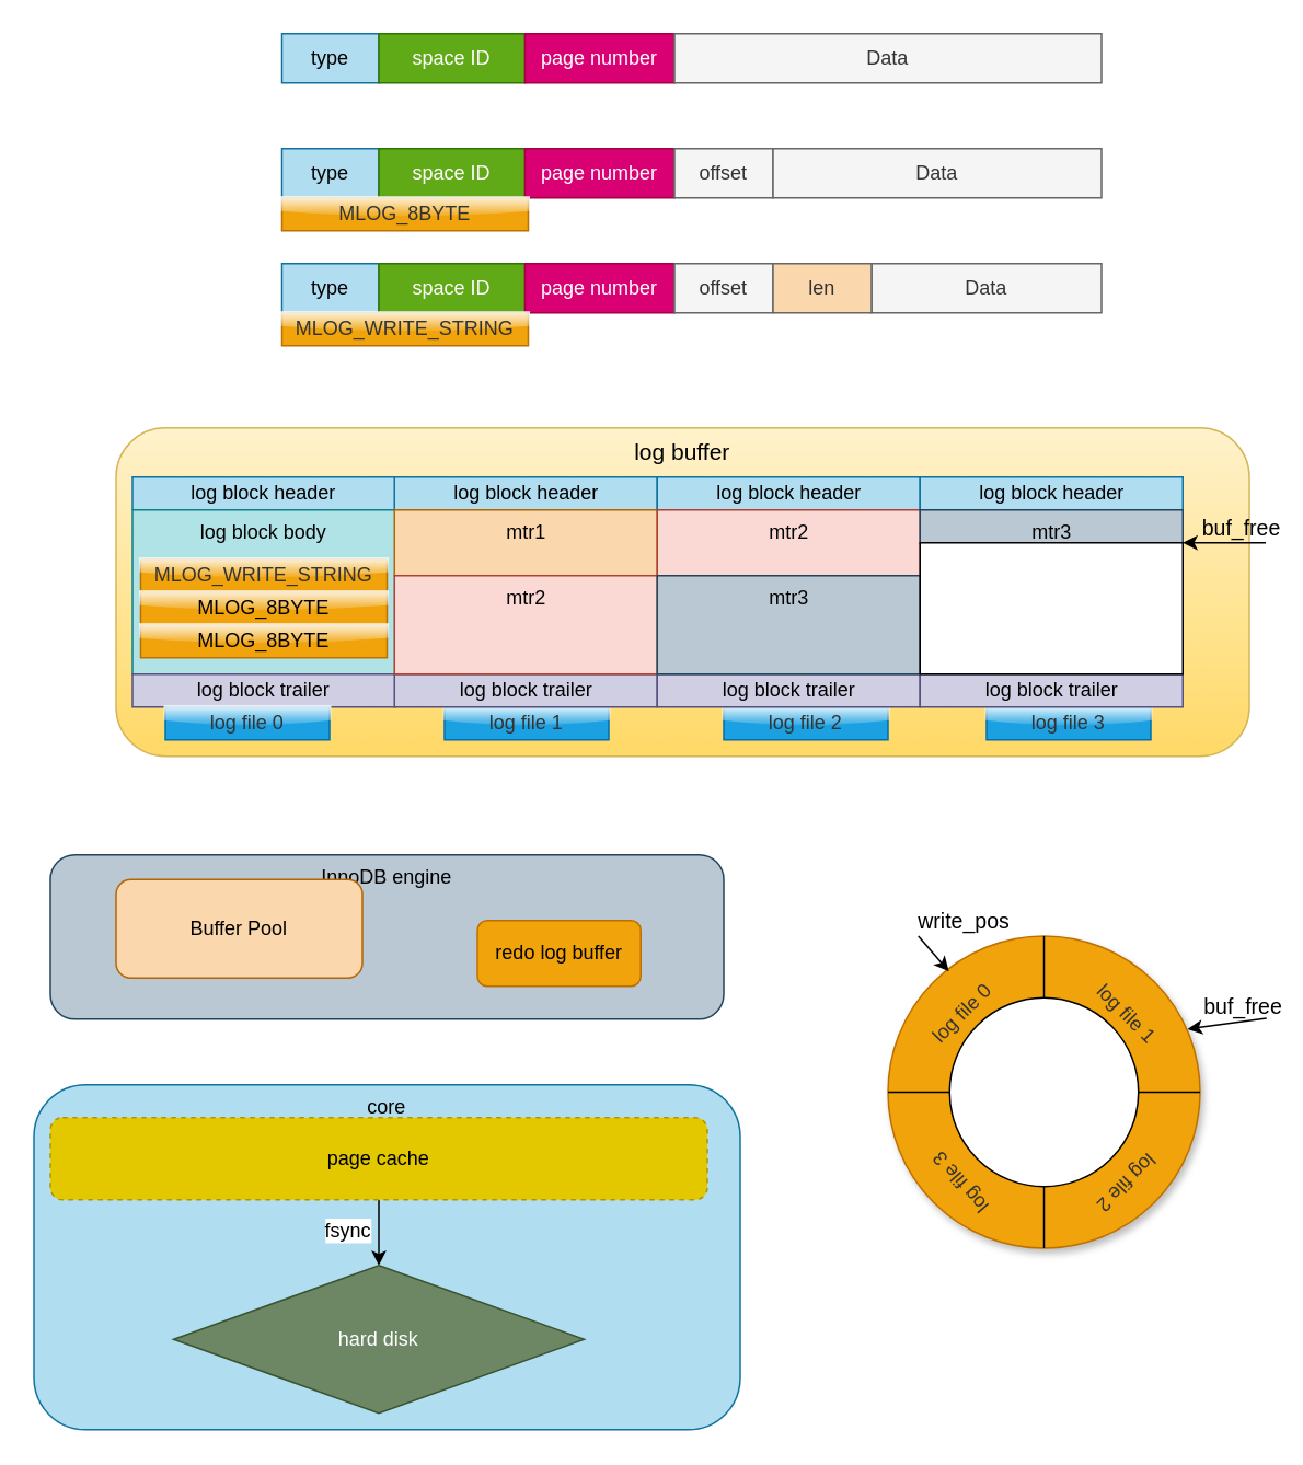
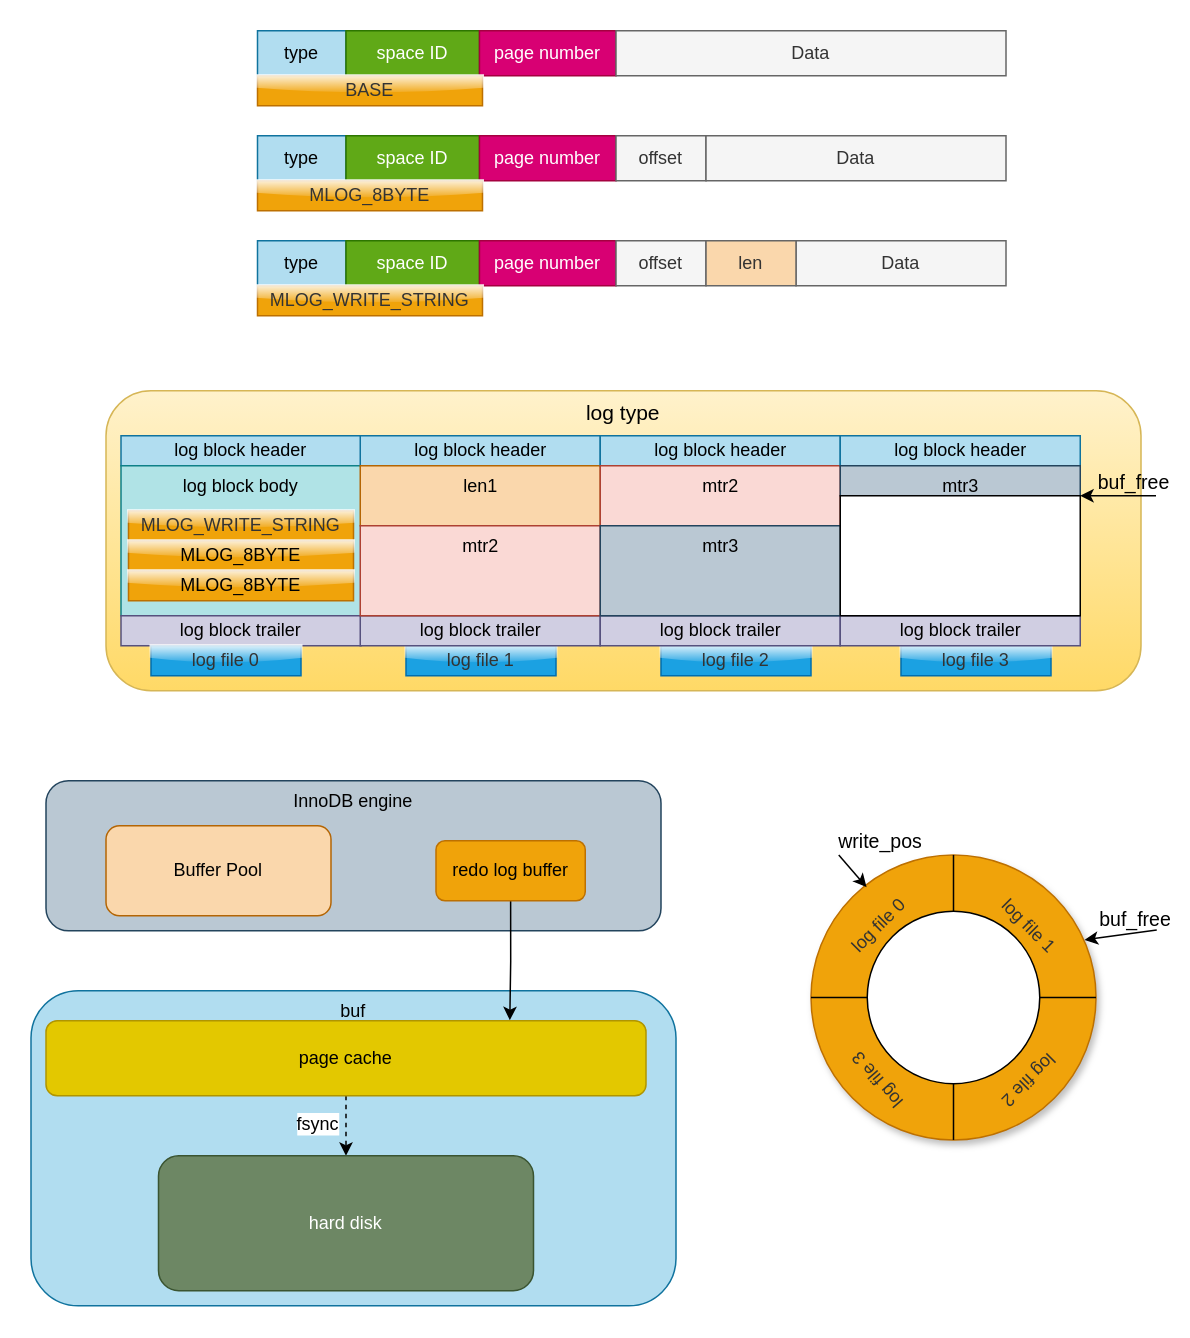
  <mxCell id="0" />
  <mxCell id="1" parent="0" />
- <mxCell id="2" value="core" style="rounded=1;whiteSpace=wrap;html=1;verticalAlign=top;fillColor=#b1ddf0;strokeColor=#10739e;" vertex="1" parent="1"><mxGeometry x="20" y="660" width="430" height="210" as="geometry" /></mxCell>
+ <mxCell id="2" value="buf" style="rounded=1;whiteSpace=wrap;html=1;verticalAlign=top;fillColor=#b1ddf0;strokeColor=#10739e;" vertex="1" parent="1"><mxGeometry x="20" y="660" width="430" height="210" as="geometry" /></mxCell>
  <mxCell id="3" value="InnoDB engine" style="rounded=1;whiteSpace=wrap;html=1;verticalAlign=top;fillColor=#bac8d3;strokeColor=#23445d;" vertex="1" parent="1"><mxGeometry x="30" y="520" width="410" height="100" as="geometry" /></mxCell>
  <mxCell id="4" value="type" style="rounded=0;whiteSpace=wrap;html=1;fillColor=#b1ddf0;strokeColor=#10739e;" parent="1" vertex="1"><mxGeometry x="171" y="20" width="59" height="30" as="geometry" /></mxCell>
  <mxCell id="5" value="space ID" style="rounded=0;whiteSpace=wrap;html=1;fillColor=#60a917;strokeColor=#2D7600;fontColor=#ffffff;" parent="1" vertex="1"><mxGeometry x="230" y="20" width="89" height="30" as="geometry" /></mxCell>
  <mxCell id="6" value="&lt;font style=&quot;font-size: 12px;&quot;&gt;page number&lt;/font&gt;" style="rounded=0;whiteSpace=wrap;html=1;fillColor=#d80073;strokeColor=#A50040;fontColor=#ffffff;" parent="1" vertex="1"><mxGeometry x="319" y="20" width="91" height="30" as="geometry" /></mxCell>
  <mxCell id="7" value="Data" style="rounded=0;whiteSpace=wrap;html=1;fillColor=#f5f5f5;fontColor=#333333;strokeColor=#666666;" parent="1" vertex="1"><mxGeometry x="410" y="20" width="260" height="30" as="geometry" /></mxCell>
  <mxCell id="8" value="type" style="rounded=0;whiteSpace=wrap;html=1;fillColor=#b1ddf0;strokeColor=#10739e;" parent="1" vertex="1"><mxGeometry x="171" y="90" width="59" height="30" as="geometry" /></mxCell>
  <mxCell id="9" value="space ID" style="rounded=0;whiteSpace=wrap;html=1;fillColor=#60a917;strokeColor=#2D7600;fontColor=#ffffff;" parent="1" vertex="1"><mxGeometry x="230" y="90" width="89" height="30" as="geometry" /></mxCell>
  <mxCell id="10" value="&lt;font style=&quot;font-size: 12px;&quot;&gt;page number&lt;/font&gt;" style="rounded=0;whiteSpace=wrap;html=1;fillColor=#d80073;strokeColor=#A50040;fontColor=#ffffff;" parent="1" vertex="1"><mxGeometry x="319" y="90" width="91" height="30" as="geometry" /></mxCell>
  <mxCell id="11" value="offset" style="rounded=0;whiteSpace=wrap;html=1;fillColor=#f5f5f5;fontColor=#333333;strokeColor=#666666;" parent="1" vertex="1"><mxGeometry x="410" y="90" width="60" height="30" as="geometry" /></mxCell>
  <mxCell id="12" value="Data" style="rounded=0;whiteSpace=wrap;html=1;fillColor=#f5f5f5;fontColor=#333333;strokeColor=#666666;" parent="1" vertex="1"><mxGeometry x="470" y="90" width="200" height="30" as="geometry" /></mxCell>
  <mxCell id="13" value="type" style="rounded=0;whiteSpace=wrap;html=1;fillColor=#b1ddf0;strokeColor=#10739e;" parent="1" vertex="1"><mxGeometry x="171" y="160" width="59" height="30" as="geometry" /></mxCell>
  <mxCell id="14" value="space ID" style="rounded=0;whiteSpace=wrap;html=1;fillColor=#60a917;strokeColor=#2D7600;fontColor=#ffffff;" parent="1" vertex="1"><mxGeometry x="230" y="160" width="89" height="30" as="geometry" /></mxCell>
  <mxCell id="15" value="&lt;font style=&quot;font-size: 12px;&quot;&gt;page number&lt;/font&gt;" style="rounded=0;whiteSpace=wrap;html=1;fillColor=#d80073;strokeColor=#A50040;fontColor=#ffffff;" parent="1" vertex="1"><mxGeometry x="319" y="160" width="91" height="30" as="geometry" /></mxCell>
  <mxCell id="16" value="offset" style="rounded=0;whiteSpace=wrap;html=1;fillColor=#f5f5f5;fontColor=#333333;strokeColor=#666666;" parent="1" vertex="1"><mxGeometry x="410" y="160" width="60" height="30" as="geometry" /></mxCell>
  <mxCell id="17" value="Data" style="rounded=0;whiteSpace=wrap;html=1;fillColor=#f5f5f5;fontColor=#333333;strokeColor=#666666;" parent="1" vertex="1"><mxGeometry x="530" y="160" width="140" height="30" as="geometry" /></mxCell>
  <mxCell id="18" value="len" style="rounded=0;whiteSpace=wrap;html=1;fillColor=#fad7ac;fontColor=#333333;strokeColor=#666666;" parent="1" vertex="1"><mxGeometry x="470" y="160" width="60" height="30" as="geometry" /></mxCell>
  <mxCell id="19" value="&lt;font color=&quot;#333333&quot;&gt;MLOG_WRITE_STRING&lt;/font&gt;" style="rounded=0;whiteSpace=wrap;html=1;glass=1;fillColor=#f0a30a;fontColor=#000000;strokeColor=#BD7000;" parent="1" vertex="1"><mxGeometry x="171" y="190" width="150" height="20" as="geometry" /></mxCell>
  <mxCell id="20" value="&lt;font color=&quot;#333333&quot;&gt;MLOG_8BYTE&lt;/font&gt;" style="rounded=0;whiteSpace=wrap;html=1;glass=1;fillColor=#f0a30a;fontColor=#000000;strokeColor=#BD7000;" parent="1" vertex="1"><mxGeometry x="171" y="120" width="150" height="20" as="geometry" /></mxCell>
+ <mxCell id="21" value="&lt;font color=&quot;#333333&quot;&gt;BASE&lt;/font&gt;" style="rounded=0;whiteSpace=wrap;html=1;glass=1;fillColor=#f0a30a;fontColor=#000000;strokeColor=#BD7000;" parent="1" vertex="1"><mxGeometry x="171" y="50" width="150" height="20" as="geometry" /></mxCell>
  <mxCell id="22" value="" style="group" parent="1" vertex="1" connectable="0"><mxGeometry x="80" y="290" width="680" height="170" as="geometry" /></mxCell>
- <mxCell id="23" value="&lt;font style=&quot;font-size: 14px;&quot;&gt;log buffer&lt;/font&gt;" style="rounded=1;whiteSpace=wrap;html=1;verticalAlign=top;fillColor=#fff2cc;gradientColor=#ffd966;strokeColor=#d6b656;" parent="22" vertex="1"><mxGeometry x="-10" y="-30" width="690" height="200" as="geometry" /></mxCell>
+ <mxCell id="23" value="&lt;font style=&quot;font-size: 14px;&quot;&gt;log type&lt;/font&gt;" style="rounded=1;whiteSpace=wrap;html=1;verticalAlign=top;fillColor=#fff2cc;gradientColor=#ffd966;strokeColor=#d6b656;" parent="22" vertex="1"><mxGeometry x="-10" y="-30" width="690" height="200" as="geometry" /></mxCell>
  <mxCell id="24" value="log block header" style="rounded=0;whiteSpace=wrap;html=1;fillColor=#b1ddf0;strokeColor=#10739e;" parent="22" vertex="1"><mxGeometry width="160" height="20" as="geometry" /></mxCell>
  <mxCell id="25" value="log block body" style="rounded=0;whiteSpace=wrap;html=1;verticalAlign=top;fillColor=#b0e3e6;strokeColor=#0e8088;" parent="22" vertex="1"><mxGeometry y="20" width="160" height="100" as="geometry" /></mxCell>
  <mxCell id="26" value="log block trailer" style="rounded=0;whiteSpace=wrap;html=1;fillColor=#d0cee2;strokeColor=#56517e;" parent="22" vertex="1"><mxGeometry y="120" width="160" height="20" as="geometry" /></mxCell>
  <mxCell id="27" value="&lt;font color=&quot;#333333&quot;&gt;MLOG_WRITE_STRING&lt;/font&gt;" style="rounded=0;whiteSpace=wrap;html=1;glass=1;fillColor=#f0a30a;fontColor=#000000;strokeColor=#BD7000;" parent="22" vertex="1"><mxGeometry x="5" y="50" width="150" height="20" as="geometry" /></mxCell>
  <mxCell id="28" value="MLOG_8BYTE" style="rounded=0;whiteSpace=wrap;html=1;glass=1;fillColor=#f0a30a;fontColor=#000000;strokeColor=#BD7000;" parent="22" vertex="1"><mxGeometry x="5" y="70" width="150" height="20" as="geometry" /></mxCell>
  <mxCell id="29" value="MLOG_8BYTE" style="rounded=0;whiteSpace=wrap;html=1;glass=1;fillColor=#f0a30a;fontColor=#000000;strokeColor=#BD7000;" parent="22" vertex="1"><mxGeometry x="5" y="90" width="150" height="20" as="geometry" /></mxCell>
  <mxCell id="30" value="&lt;font color=&quot;#333333&quot;&gt;log file 0&lt;/font&gt;" style="rounded=0;whiteSpace=wrap;html=1;glass=1;fillColor=#1ba1e2;fontColor=#ffffff;strokeColor=#006EAF;" vertex="1" parent="22"><mxGeometry x="20" y="140" width="100" height="20" as="geometry" /></mxCell>
  <mxCell id="31" value="&lt;font color=&quot;#333333&quot;&gt;log file 1&lt;/font&gt;" style="rounded=0;whiteSpace=wrap;html=1;glass=1;fillColor=#1ba1e2;fontColor=#ffffff;strokeColor=#006EAF;" vertex="1" parent="22"><mxGeometry x="190" y="140" width="100" height="20" as="geometry" /></mxCell>
  <mxCell id="32" value="&lt;font color=&quot;#333333&quot;&gt;log file 2&lt;/font&gt;" style="rounded=0;whiteSpace=wrap;html=1;glass=1;fillColor=#1ba1e2;fontColor=#ffffff;strokeColor=#006EAF;" vertex="1" parent="22"><mxGeometry x="360" y="140" width="100" height="20" as="geometry" /></mxCell>
  <mxCell id="33" value="&lt;font color=&quot;#333333&quot;&gt;log file 3&lt;/font&gt;" style="rounded=0;whiteSpace=wrap;html=1;glass=1;fillColor=#1ba1e2;fontColor=#ffffff;strokeColor=#006EAF;" vertex="1" parent="22"><mxGeometry x="520" y="140" width="100" height="20" as="geometry" /></mxCell>
  <mxCell id="34" value="log block header" style="rounded=0;whiteSpace=wrap;html=1;fillColor=#b1ddf0;strokeColor=#10739e;" parent="1" vertex="1"><mxGeometry x="239.5" y="290" width="160" height="20" as="geometry" /></mxCell>
- <mxCell id="35" value="mtr1" style="rounded=0;whiteSpace=wrap;html=1;verticalAlign=top;fillColor=#fad7ac;strokeColor=#b46504;" parent="1" vertex="1"><mxGeometry x="239.5" y="310" width="160" height="40" as="geometry" /></mxCell>
+ <mxCell id="35" value="len1" style="rounded=0;whiteSpace=wrap;html=1;verticalAlign=top;fillColor=#fad7ac;strokeColor=#b46504;" parent="1" vertex="1"><mxGeometry x="239.5" y="310" width="160" height="40" as="geometry" /></mxCell>
  <mxCell id="36" value="log block trailer" style="rounded=0;whiteSpace=wrap;html=1;fillColor=#d0cee2;strokeColor=#56517e;" parent="1" vertex="1"><mxGeometry x="239.5" y="410" width="160" height="20" as="geometry" /></mxCell>
  <mxCell id="37" value="mtr2" style="rounded=0;whiteSpace=wrap;html=1;verticalAlign=top;fillColor=#fad9d5;strokeColor=#ae4132;" parent="1" vertex="1"><mxGeometry x="239.5" y="350" width="160" height="60" as="geometry" /></mxCell>
  <mxCell id="38" value="log block header" style="rounded=0;whiteSpace=wrap;html=1;fillColor=#b1ddf0;strokeColor=#10739e;" parent="1" vertex="1"><mxGeometry x="399.5" y="290" width="160" height="20" as="geometry" /></mxCell>
  <mxCell id="39" value="mtr2" style="rounded=0;whiteSpace=wrap;html=1;verticalAlign=top;fillColor=#fad9d5;strokeColor=#ae4132;" parent="1" vertex="1"><mxGeometry x="399.5" y="310" width="160" height="40" as="geometry" /></mxCell>
  <mxCell id="40" value="log block trailer" style="rounded=0;whiteSpace=wrap;html=1;fillColor=#d0cee2;strokeColor=#56517e;" parent="1" vertex="1"><mxGeometry x="399.5" y="410" width="160" height="20" as="geometry" /></mxCell>
  <mxCell id="41" value="mtr3" style="rounded=0;whiteSpace=wrap;html=1;verticalAlign=top;fillColor=#bac8d3;strokeColor=#23445d;" parent="1" vertex="1"><mxGeometry x="399.5" y="350" width="160" height="60" as="geometry" /></mxCell>
  <mxCell id="42" value="log block header" style="rounded=0;whiteSpace=wrap;html=1;fillColor=#b1ddf0;strokeColor=#10739e;" parent="1" vertex="1"><mxGeometry x="559.5" y="290" width="160" height="20" as="geometry" /></mxCell>
  <mxCell id="43" value="mtr3" style="rounded=0;whiteSpace=wrap;html=1;verticalAlign=top;fillColor=#bac8d3;strokeColor=#23445d;" parent="1" vertex="1"><mxGeometry x="559.5" y="310" width="160" height="20" as="geometry" /></mxCell>
  <mxCell id="44" value="log block trailer" style="rounded=0;whiteSpace=wrap;html=1;fillColor=#d0cee2;strokeColor=#56517e;" parent="1" vertex="1"><mxGeometry x="559.5" y="410" width="160" height="20" as="geometry" /></mxCell>
  <mxCell id="45" value="" style="rounded=0;whiteSpace=wrap;html=1;verticalAlign=top;" parent="1" vertex="1"><mxGeometry x="559.5" y="330" width="160" height="80" as="geometry" /></mxCell>
  <mxCell id="46" value="" style="endArrow=classic;html=1;rounded=0;entryX=1;entryY=0;entryDx=0;entryDy=0;" parent="1" target="45" edge="1"><mxGeometry width="50" height="50" relative="1" as="geometry"><mxPoint x="770" y="330" as="sourcePoint" /><mxPoint x="800" y="340" as="targetPoint" /><Array as="points"><mxPoint x="770" y="330" /></Array></mxGeometry></mxCell>
  <mxCell id="47" value="&lt;font style=&quot;font-size: 13px;&quot;&gt;buf_free&lt;/font&gt;" style="edgeLabel;html=1;align=center;verticalAlign=middle;resizable=0;points=[];labelBackgroundColor=none;" parent="46" vertex="1" connectable="0"><mxGeometry x="-0.37" y="-1" relative="1" as="geometry"><mxPoint y="-9" as="offset" /></mxGeometry></mxCell>
- <mxCell id="48" value="Buffer Pool" style="rounded=1;whiteSpace=wrap;html=1;fillColor=#fad7ac;strokeColor=#b46504;" vertex="1" parent="1"><mxGeometry x="70" y="535" width="150" height="60" as="geometry" /></mxCell>
+ <mxCell id="48" value="Buffer Pool" style="rounded=1;whiteSpace=wrap;html=1;fillColor=#fad7ac;strokeColor=#b46504;" vertex="1" parent="1"><mxGeometry x="70" y="550" width="150" height="60" as="geometry" /></mxCell>
+ <mxCell id="49" style="edgeStyle=orthogonalEdgeStyle;rounded=0;orthogonalLoop=1;jettySize=auto;html=1;exitX=0.5;exitY=1;exitDx=0;exitDy=0;entryX=0.773;entryY=-0.007;entryDx=0;entryDy=0;entryPerimeter=0;" edge="1" parent="1" source="50" target="53"><mxGeometry relative="1" as="geometry" /></mxCell>
  <mxCell id="50" value="redo log buffer" style="rounded=1;whiteSpace=wrap;html=1;fillColor=#f0a30a;fontColor=#000000;strokeColor=#BD7000;" vertex="1" parent="1"><mxGeometry x="290" y="560" width="99.5" height="40" as="geometry" /></mxCell>
- <mxCell id="51" style="edgeStyle=orthogonalEdgeStyle;rounded=0;orthogonalLoop=1;jettySize=auto;html=1;exitX=0.5;exitY=1;exitDx=0;exitDy=0;entryX=0.5;entryY=0;entryDx=0;entryDy=0;" edge="1" parent="1" source="53" target="54"><mxGeometry relative="1" as="geometry" /></mxCell>
+ <mxCell id="51" style="edgeStyle=orthogonalEdgeStyle;rounded=0;orthogonalLoop=1;jettySize=auto;html=1;exitX=0.5;exitY=1;exitDx=0;exitDy=0;entryX=0.5;entryY=0;entryDx=0;entryDy=0;dashed=1;" edge="1" parent="1" source="53" target="54"><mxGeometry relative="1" as="geometry" /></mxCell>
  <mxCell id="52" value="&lt;font style=&quot;font-size: 12px;&quot;&gt;fsync&lt;/font&gt;" style="edgeLabel;html=1;align=center;verticalAlign=middle;resizable=0;points=[];" vertex="1" connectable="0" parent="51"><mxGeometry x="-0.121" y="1" relative="1" as="geometry"><mxPoint x="-21" as="offset" /></mxGeometry></mxCell>
- <mxCell id="53" value="page cache" style="rounded=1;whiteSpace=wrap;html=1;fillColor=#e3c800;fontColor=#000000;strokeColor=#B09500;dashed=1;" vertex="1" parent="1"><mxGeometry x="30" y="680" width="400" height="50" as="geometry" /></mxCell>
- <mxCell id="54" value="hard disk" style="rhombus;whiteSpace=wrap;html=1;fillColor=#6d8764;fontColor=#ffffff;strokeColor=#3A5431;" vertex="1" parent="1"><mxGeometry x="105" y="770" width="250" height="90" as="geometry" /></mxCell>
+ <mxCell id="53" value="page cache" style="rounded=1;whiteSpace=wrap;html=1;fillColor=#e3c800;fontColor=#000000;strokeColor=#B09500;" vertex="1" parent="1"><mxGeometry x="30" y="680" width="400" height="50" as="geometry" /></mxCell>
+ <mxCell id="54" value="hard disk" style="rounded=1;whiteSpace=wrap;html=1;fillColor=#6d8764;fontColor=#ffffff;strokeColor=#3A5431;" vertex="1" parent="1"><mxGeometry x="105" y="770" width="250" height="90" as="geometry" /></mxCell>
  <mxCell id="55" value="" style="ellipse;whiteSpace=wrap;html=1;aspect=fixed;fillColor=#f0a30a;fontColor=#000000;strokeColor=#BD7000;shadow=1;" vertex="1" parent="1"><mxGeometry x="540" y="569.47" width="190" height="190" as="geometry" /></mxCell>
  <mxCell id="56" value="" style="ellipse;whiteSpace=wrap;html=1;aspect=fixed;" vertex="1" parent="1"><mxGeometry x="577.5" y="606.97" width="115" height="115" as="geometry" /></mxCell>
  <mxCell id="57" value="" style="endArrow=none;html=1;rounded=0;entryX=0.5;entryY=0;entryDx=0;entryDy=0;exitX=0.5;exitY=0;exitDx=0;exitDy=0;" edge="1" parent="1" source="55" target="56"><mxGeometry width="50" height="50" relative="1" as="geometry"><mxPoint x="505" y="579.47" as="sourcePoint" /><mxPoint x="555" y="529.47" as="targetPoint" /></mxGeometry></mxCell>
  <mxCell id="58" value="" style="endArrow=none;html=1;rounded=0;entryX=0;entryY=0.5;entryDx=0;entryDy=0;exitX=0;exitY=0.5;exitDx=0;exitDy=0;" edge="1" parent="1" source="55" target="56"><mxGeometry width="50" height="50" relative="1" as="geometry"><mxPoint x="519" y="669.47" as="sourcePoint" /><mxPoint x="521" y="707.47" as="targetPoint" /></mxGeometry></mxCell>
  <mxCell id="59" value="" style="endArrow=none;html=1;rounded=0;entryX=1;entryY=0.5;entryDx=0;entryDy=0;exitX=1;exitY=0.5;exitDx=0;exitDy=0;" edge="1" parent="1" source="55" target="56"><mxGeometry width="50" height="50" relative="1" as="geometry"><mxPoint x="645" y="579.47" as="sourcePoint" /><mxPoint x="645" y="617.47" as="targetPoint" /></mxGeometry></mxCell>
  <mxCell id="60" value="" style="endArrow=none;html=1;rounded=0;entryX=0.5;entryY=1;entryDx=0;entryDy=0;exitX=0.5;exitY=1;exitDx=0;exitDy=0;" edge="1" parent="1" source="55" target="56"><mxGeometry width="50" height="50" relative="1" as="geometry"><mxPoint x="740" y="674.47" as="sourcePoint" /><mxPoint x="703" y="674.47" as="targetPoint" /></mxGeometry></mxCell>
  <mxCell id="61" value="&lt;font color=&quot;#333333&quot;&gt;log file 1&lt;/font&gt;" style="rounded=0;whiteSpace=wrap;html=1;glass=1;fillColor=none;fontColor=#000000;strokeColor=none;rotation=45;" vertex="1" parent="1"><mxGeometry x="650" y="606.97" width="70.5" height="20" as="geometry" /></mxCell>
  <mxCell id="62" value="&lt;font color=&quot;#333333&quot;&gt;log file 0&lt;/font&gt;" style="rounded=0;whiteSpace=wrap;html=1;glass=1;fillColor=none;fontColor=#000000;strokeColor=none;rotation=-45;direction=east;flipH=1;flipV=1;" vertex="1" parent="1"><mxGeometry x="550" y="606.97" width="70.5" height="20" as="geometry" /></mxCell>
  <mxCell id="63" value="&lt;font color=&quot;#333333&quot;&gt;log file 2&lt;/font&gt;" style="rounded=0;whiteSpace=wrap;html=1;glass=1;fillColor=none;fontColor=#000000;strokeColor=none;rotation=-225;" vertex="1" parent="1"><mxGeometry x="650" y="709.47" width="70.5" height="20" as="geometry" /></mxCell>
  <mxCell id="64" value="&lt;font color=&quot;#333333&quot;&gt;log file 3&lt;/font&gt;" style="rounded=0;whiteSpace=wrap;html=1;glass=1;fillColor=none;fontColor=#000000;strokeColor=none;rotation=-131;" vertex="1" parent="1"><mxGeometry x="550" y="709.47" width="70.5" height="20" as="geometry" /></mxCell>
  <mxCell id="65" value="" style="endArrow=classic;html=1;rounded=0;entryX=0.96;entryY=0.298;entryDx=0;entryDy=0;entryPerimeter=0;" edge="1" parent="1" target="55"><mxGeometry width="50" height="50" relative="1" as="geometry"><mxPoint x="770.5" y="619.47" as="sourcePoint" /><mxPoint x="720.5" y="629.47" as="targetPoint" /><Array as="points" /></mxGeometry></mxCell>
  <mxCell id="66" value="&lt;font style=&quot;font-size: 13px;&quot;&gt;buf_free&lt;/font&gt;" style="edgeLabel;html=1;align=center;verticalAlign=middle;resizable=0;points=[];labelBackgroundColor=none;" vertex="1" connectable="0" parent="65"><mxGeometry x="-0.37" y="-1" relative="1" as="geometry"><mxPoint y="-9" as="offset" /></mxGeometry></mxCell>
  <mxCell id="67" value="" style="endArrow=classic;html=1;rounded=0;entryX=0.195;entryY=0.113;entryDx=0;entryDy=0;entryPerimeter=0;" edge="1" parent="1" target="55"><mxGeometry width="50" height="50" relative="1" as="geometry"><mxPoint x="558.5" y="569.47" as="sourcePoint" /><mxPoint x="510.5" y="576.47" as="targetPoint" /><Array as="points" /></mxGeometry></mxCell>
  <mxCell id="68" value="&lt;font style=&quot;font-size: 13px;&quot;&gt;write_pos&lt;/font&gt;" style="edgeLabel;html=1;align=center;verticalAlign=middle;resizable=0;points=[];labelBackgroundColor=none;rotation=0;" vertex="1" connectable="0" parent="67"><mxGeometry x="-0.37" y="-1" relative="1" as="geometry"><mxPoint x="22" y="-17" as="offset" /></mxGeometry></mxCell>
